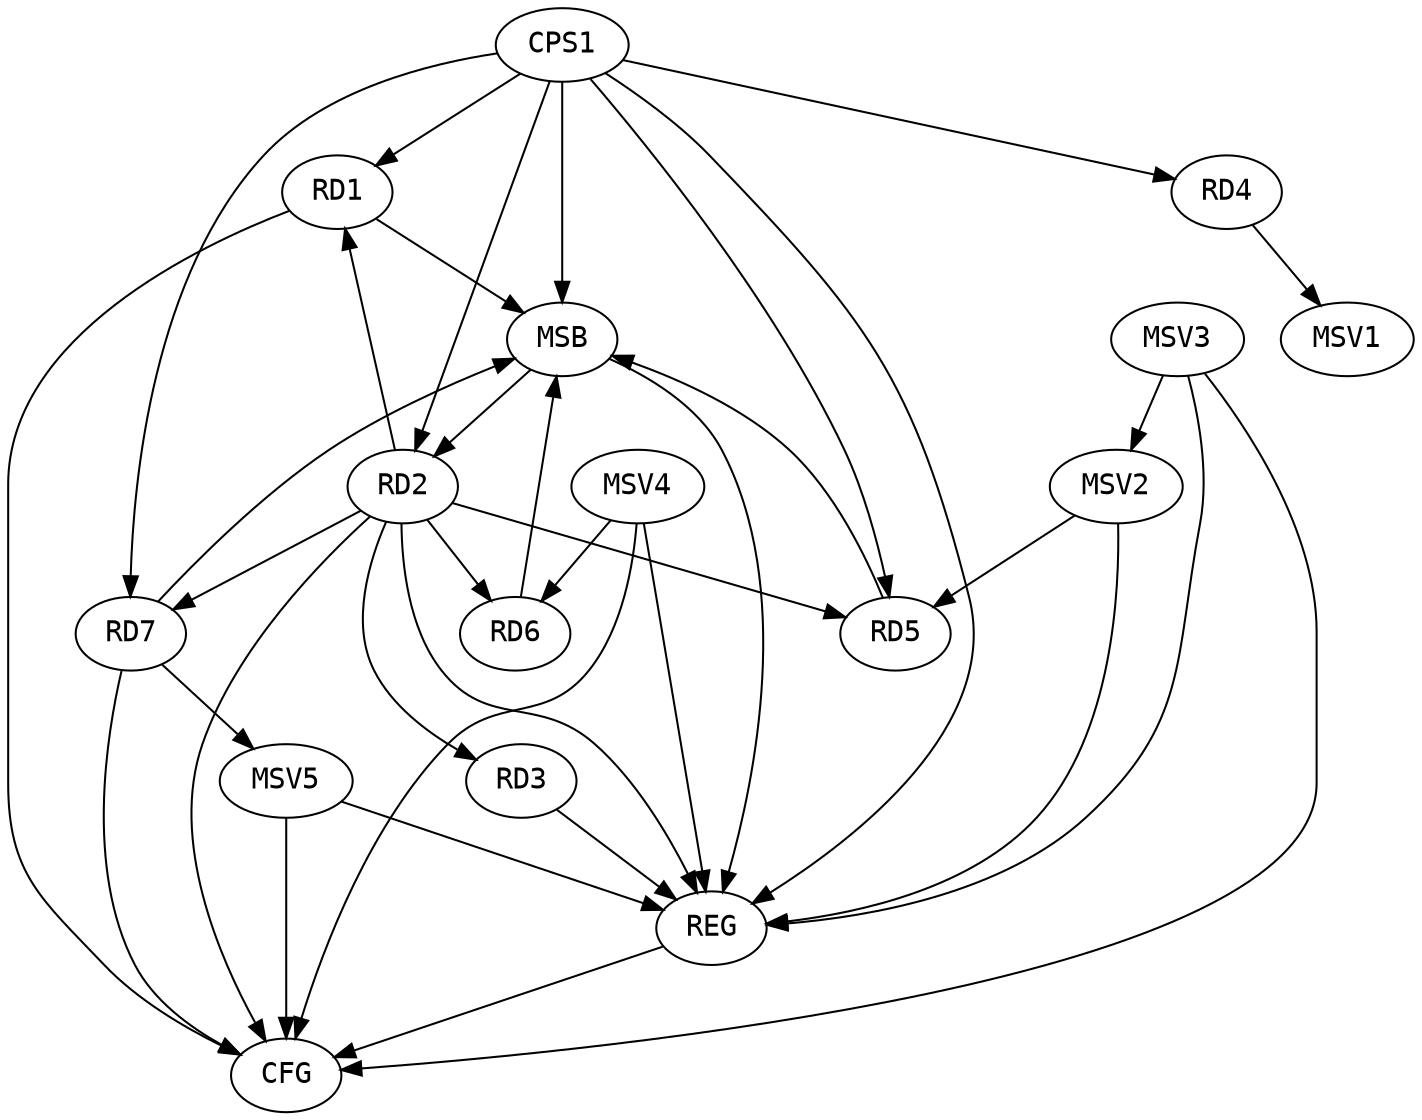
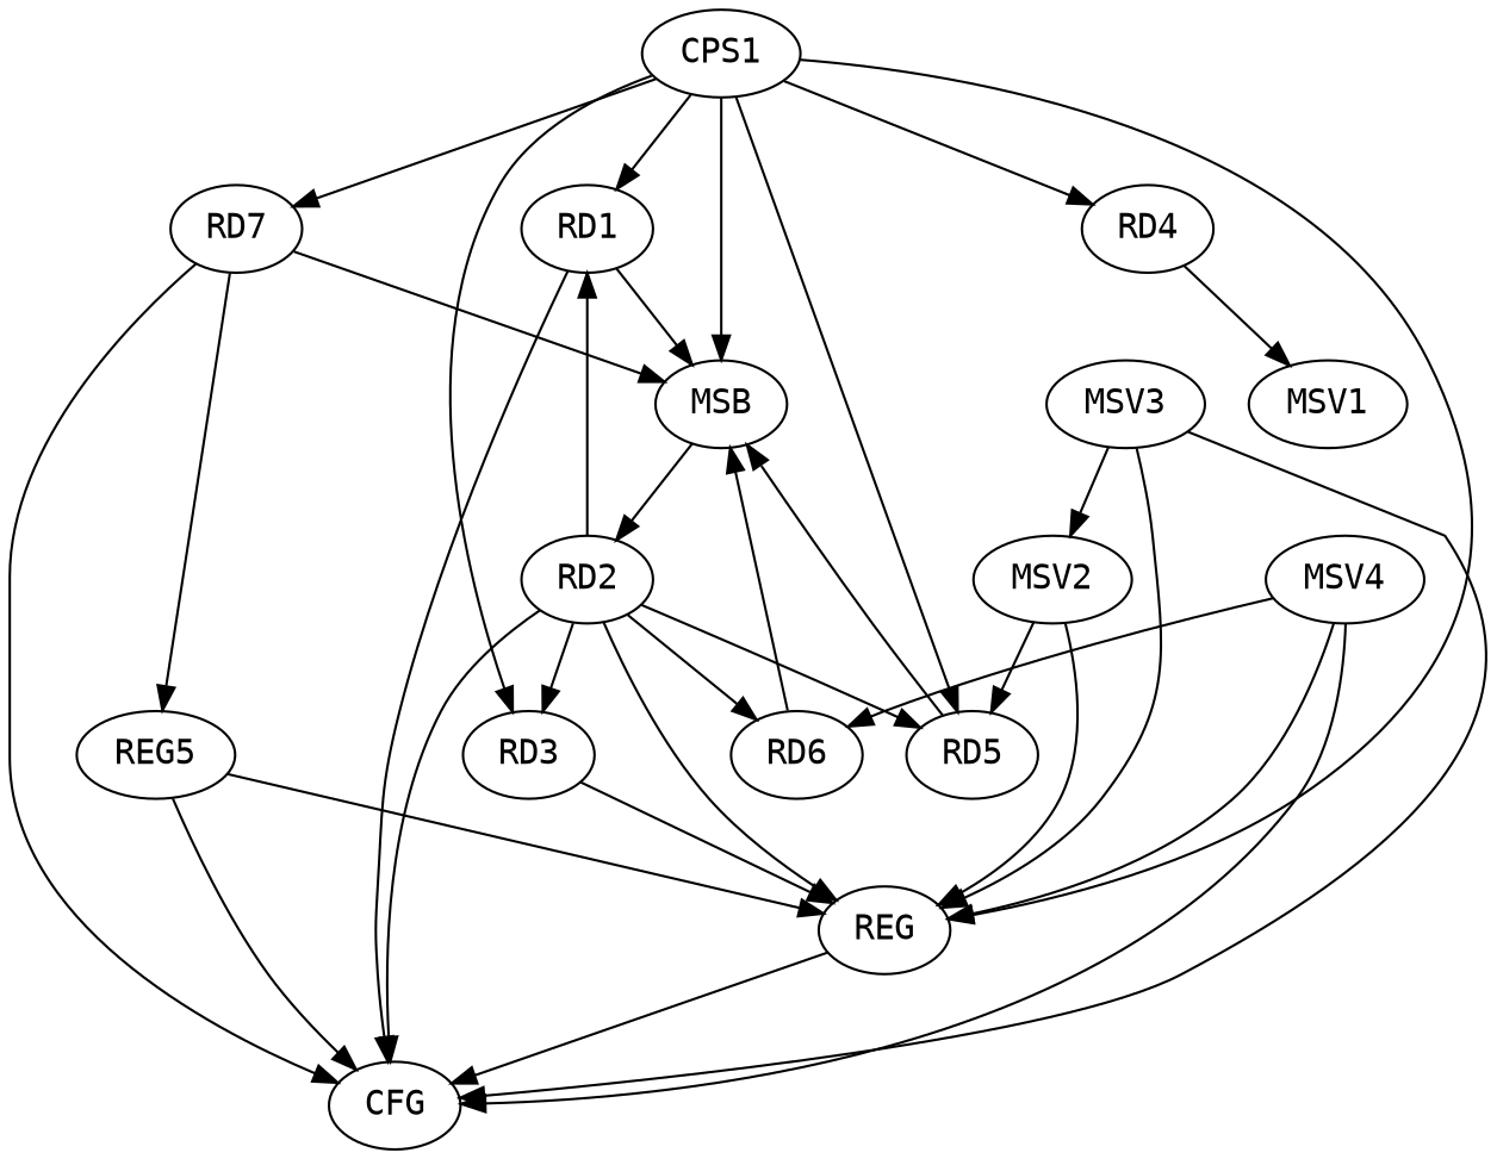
  strict digraph {
    fontname="DejaVu Sans Mono"
    node [fontname="DejaVu Sans Mono"]
    edge [fontname="DejaVu Sans Mono"]
    n1 [label=RD1]
    n2 [label=MSB]
    n3 [label=CFG]
    n4 [label=RD2]
    n5 [label=REG]
    n6 [label=RD3]
    n7 [label=RD5]
    n8 [label=RD6]
    n9 [label=RD7]
-   n10 [label=MSV5]
+   n10 [label=REG5]
    n11 [label=RD4]
    n12 [label=MSV1]
    n13 [label=CPS1]
    n14 [label=MSV2]
    n15 [label=MSV3]
    n16 [label=MSV4]
    n1 -> n2
    n1 -> n3
    n2 -> n4
-   n2 -> n5
    n4 -> n1
    n4 -> n3
    n4 -> n5
    n4 -> n6
    n4 -> n7
    n4 -> n8
-   n4 -> n9
    n5 -> n3
    n6 -> n5
    n7 -> n2
    n8 -> n2
    n9 -> n2
    n9 -> n3
    n9 -> n10
    n10 -> n3
    n10 -> n5
    n11 -> n12
    n13 -> n1
    n13 -> n2
    n13 -> n5
-   n13 -> n4
+   n13 -> n6
    n13 -> n7
    n13 -> n9
    n13 -> n11
    n14 -> n5
    n14 -> n7
    n15 -> n3
    n15 -> n5
    n15 -> n14
    n16 -> n3
    n16 -> n5
    n16 -> n8
  }
